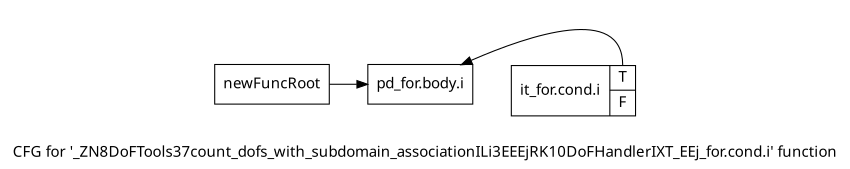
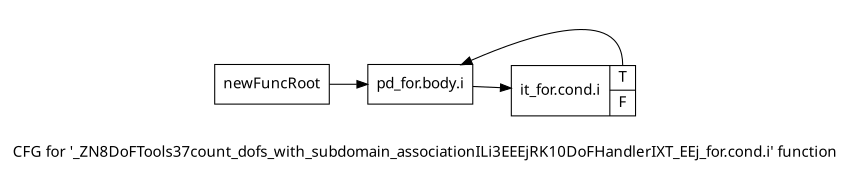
  digraph {
    fontname="Noto Sans"
    label="CFG for '_ZN8DoFTools37count_dofs_with_subdomain_associationILi3EEEjRK10DoFHandlerIXT_EEj_for.cond.i' function"
    rankdir=LR
    node [fontname="Noto Sans" shape=record]
    edge [fontname="Noto Sans"]
    n1 [label="{newFuncRoot}"]
    n2 [label="{pd_for.body.i}"]
    n3 [label="{it_for.cond.i|{<s0>T|<s1>F}}"]
    n1 -> n2
+   n2 -> n3
    n3 -> n2 [tailport=s0]
  }
